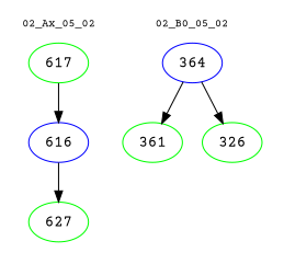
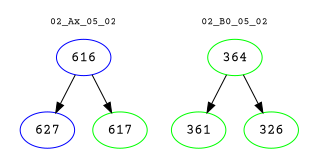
  digraph {
    fontname="Courier Prime"
    node [color=green fontname="Courier Prime"]
    edge [color=black fontname="Courier Prime"]
-   n1 [label=627]
+   n1 [color=blue label=627]
    n2 [color=blue label=616]
    n3 [label=617]
    n4 [label=361]
-   n5 [color=blue label=364]
+   n5 [label=364]
    n6 [label=326]
    subgraph cluster_1 {
      color=white
      fontsize=10
      label="02_Ax_05_02"
      n1
      n2
      n3
    }
    subgraph cluster_2 {
      color=white
      fontsize=10
      label="02_B0_05_02"
      n4
      n5
      n6
    }
    n2 -> n1
-   n3 -> n2
+   n2 -> n3
    n5 -> n4
    n5 -> n6
  }
